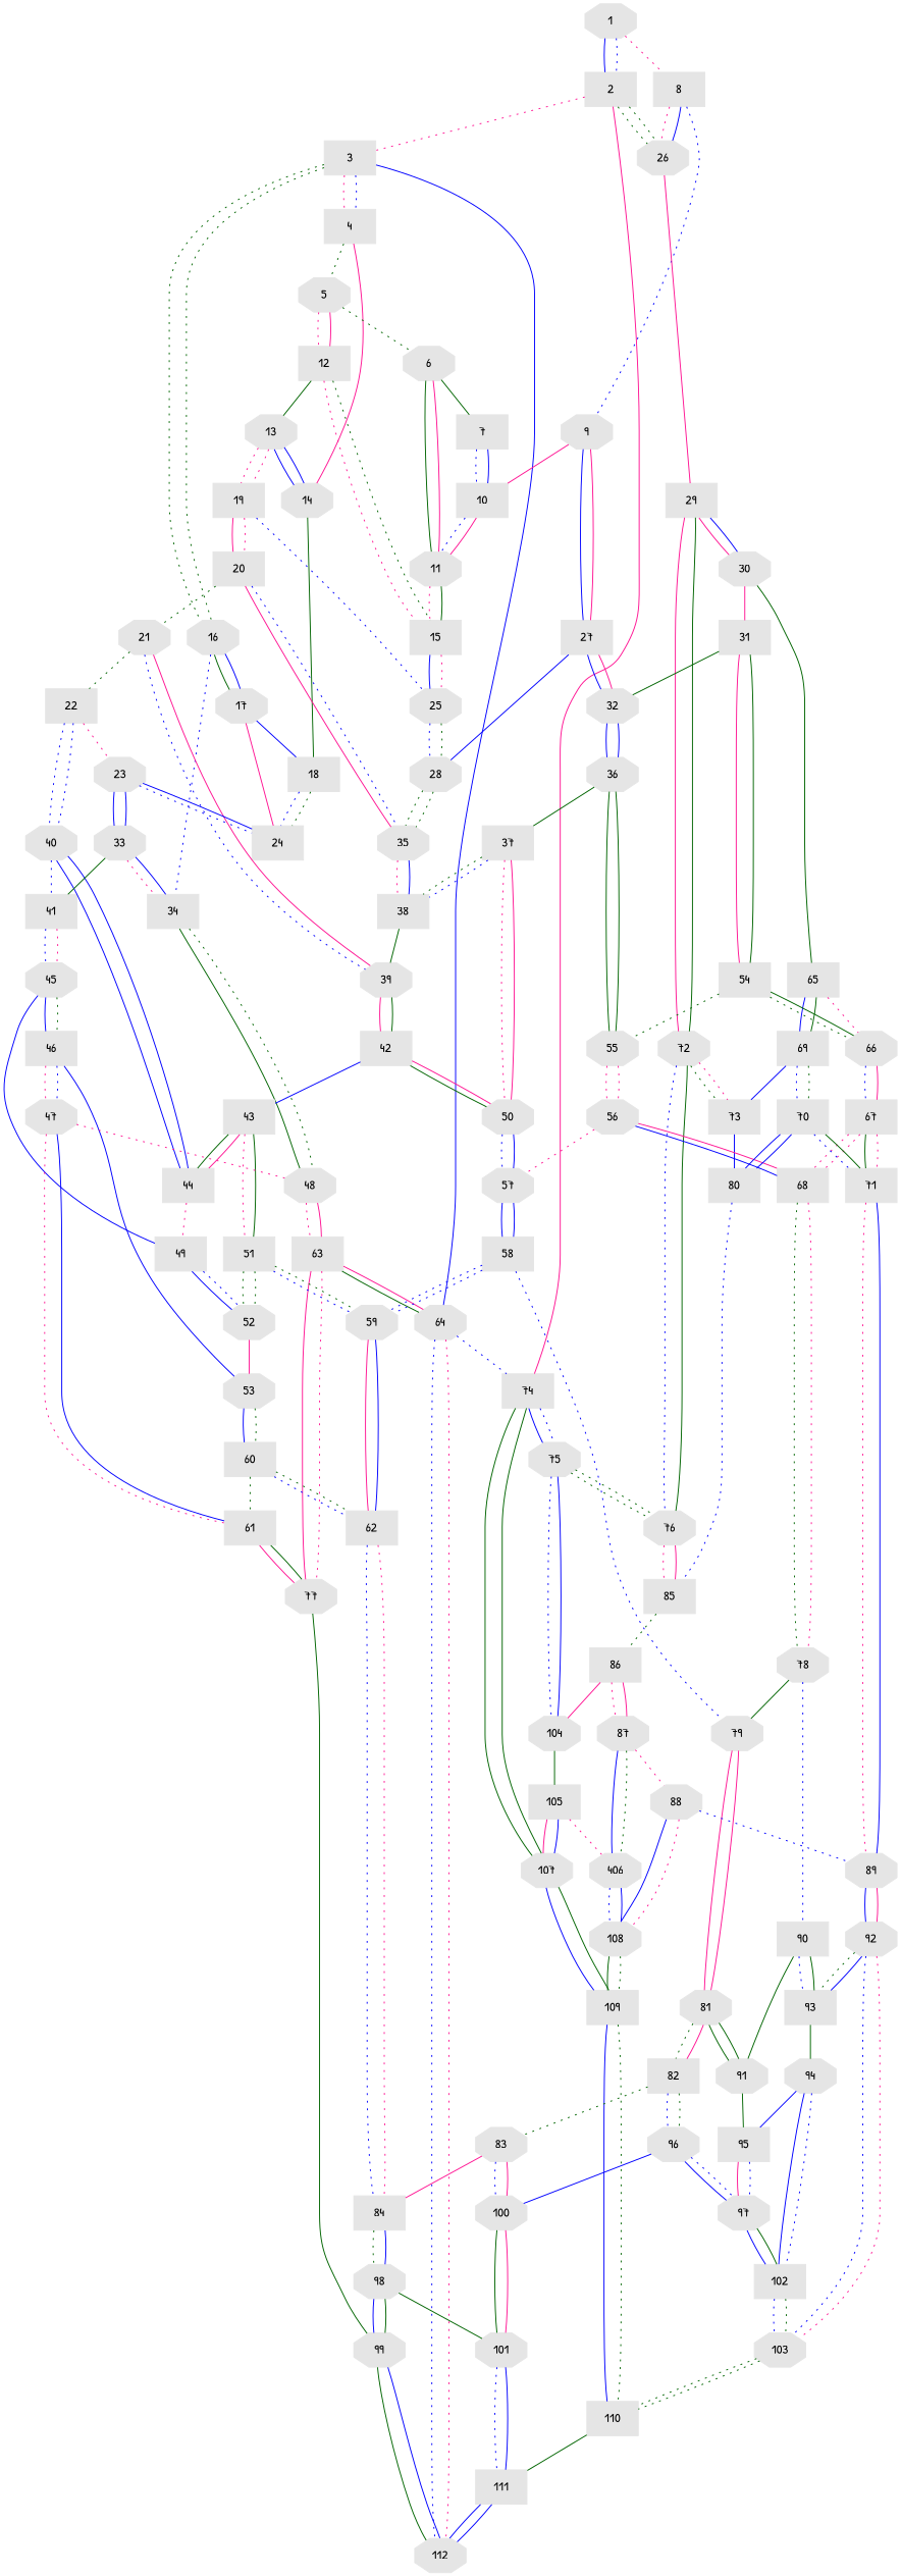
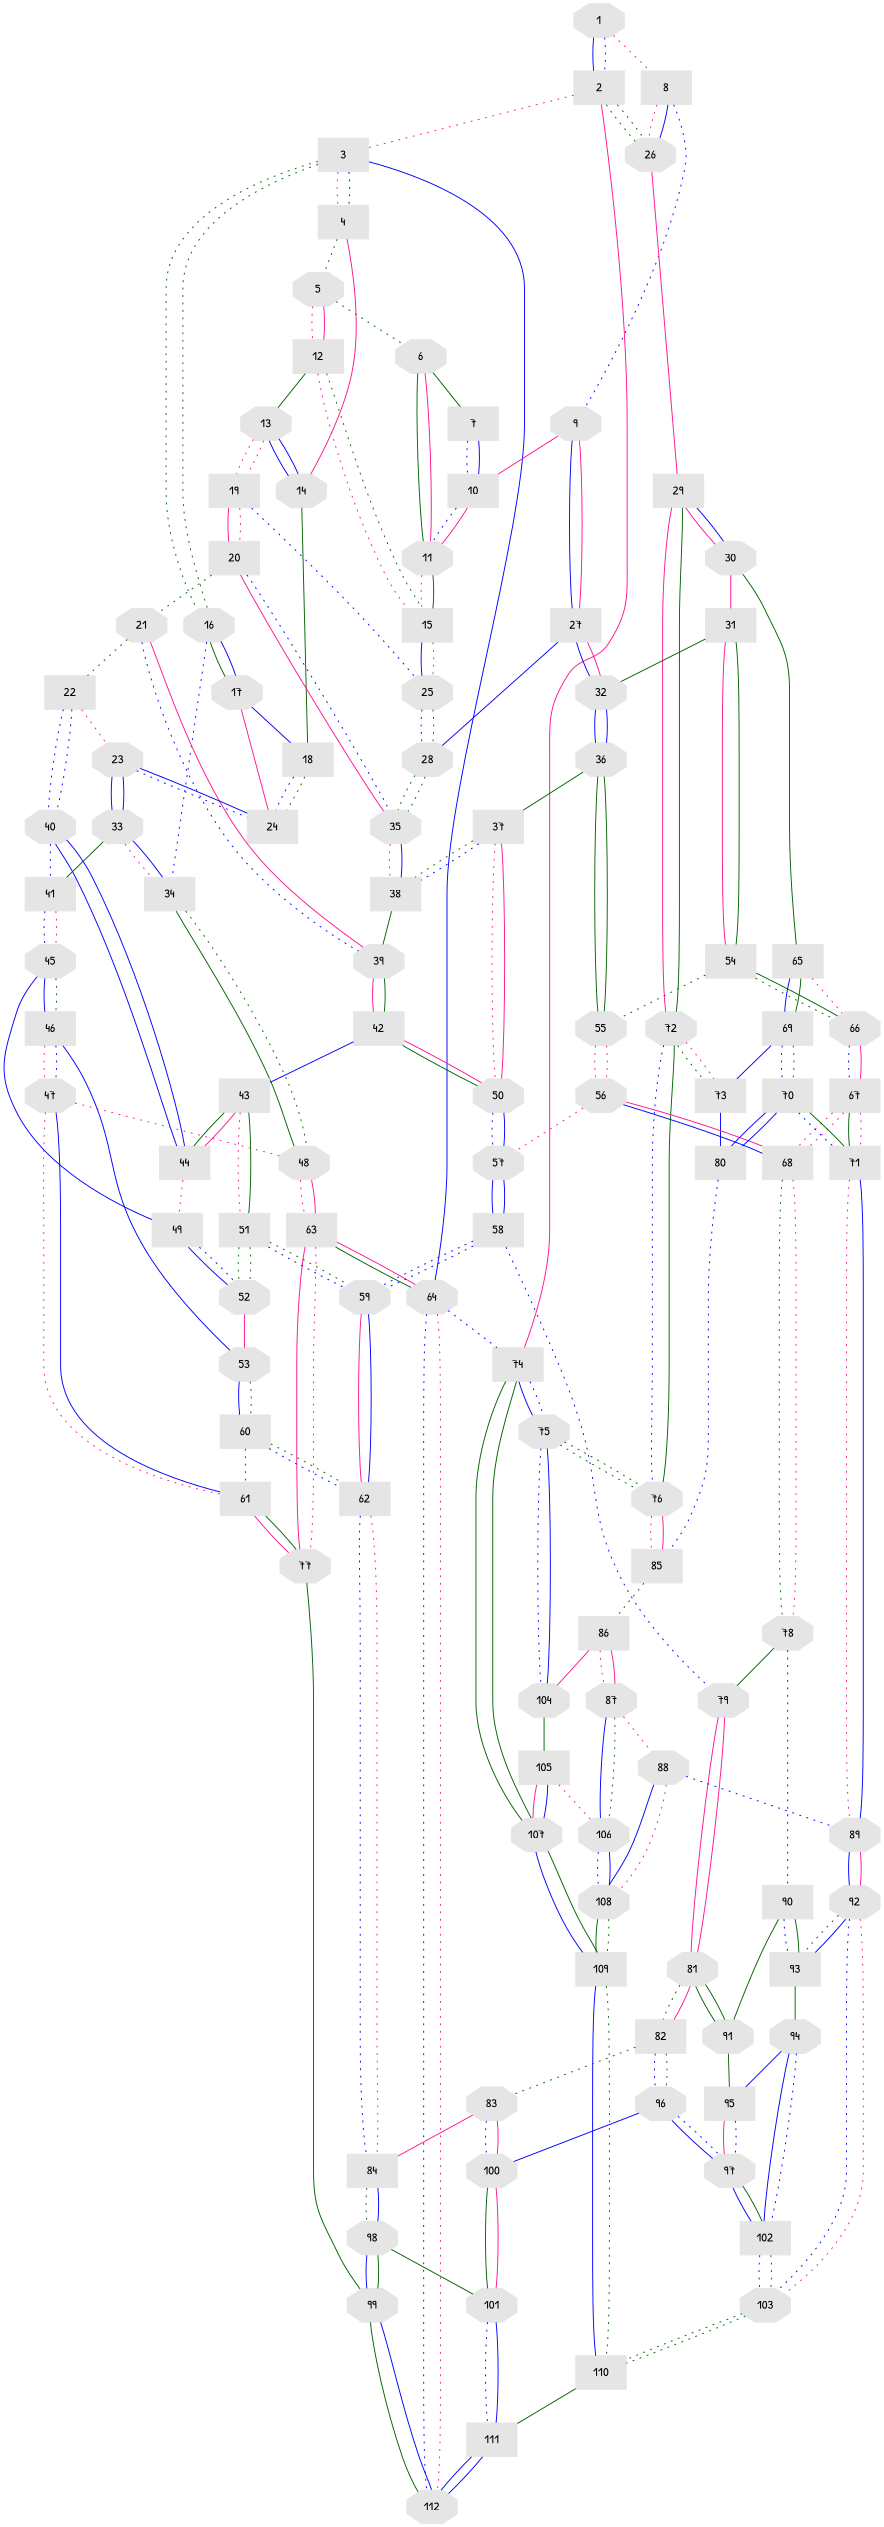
  graph {
    fontname="Patrick Hand"
    node [color=gray90 fontname="Patrick Hand" shape=octagon style=filled]
    edge [color=blue fontname="Patrick Hand" style=solid]
    2 [shape=box]
    1
    8 [shape=box]
    3 [shape=box]
    26
    74 [shape=box]
    9
    4 [shape=box]
    16
    64
    29 [shape=box]
    75
    107
    5
    14
    17
    34 [shape=box]
    112
    6
    12 [shape=box]
    18 [shape=box]
    7 [shape=box]
    11
    15 [shape=box]
    13
    10 [shape=box]
    27 [shape=box]
    28
    32
    25
    19 [shape=box]
    20 [shape=box]
    24 [shape=box]
    48
    21
    35
    22 [shape=box]
    39
    38 [shape=box]
    23
    40
    42 [shape=box]
    33
    41 [shape=box]
    44 [shape=box]
    30
    72
    36
    31 [shape=box]
    65 [shape=box]
    73 [shape=box]
    76
    54 [shape=box]
    66
    69 [shape=box]
    55
    37 [shape=box]
    45
    63 [shape=box]
    50
    56
    57
    43 [shape=box]
    49 [shape=box]
    46 [shape=box]
    51 [shape=box]
    52
    59
    47
    53
    61 [shape=box]
    60 [shape=box]
    77
    58 [shape=box]
    62 [shape=box]
    67 [shape=box]
    68 [shape=box]
    78
    79
    81
    84 [shape=box]
    99
    98
    70 [shape=box]
    71 [shape=box]
    89
    90 [shape=box]
    80 [shape=box]
    85 [shape=box]
    92
    104
    109 [shape=box]
    105 [shape=box]
    86 [shape=box]
    91
    93 [shape=box]
    82 [shape=box]
    83
    96
    95 [shape=box]
    100
    97
    101
    87
    88
-   106 [label=406]
+   106
    108
    103
    94
    110 [shape=box]
    102 [shape=box]
    111 [shape=box]
    2 -- 3 [color=deeppink style=dotted]
    2 -- 26 [color=darkgreen style=dotted]
    2 -- 26 [color=darkgreen style=dotted]
    2 -- 74 [color=deeppink]
    1 -- 2
    1 -- 2 [style=dotted]
    1 -- 8 [color=deeppink style=dotted]
    8 -- 26 [color=deeppink style=dotted]
    8 -- 26
    8 -- 9 [style=dotted]
    3 -- 4 [color=deeppink style=dotted]
    3 -- 4 [style=dotted]
    3 -- 16 [color=darkgreen style=dotted]
    3 -- 16 [color=darkgreen style=dotted]
    3 -- 64
    26 -- 29 [color=deeppink]
    74 -- 75
    74 -- 75 [style=dotted]
    74 -- 107 [color=darkgreen]
    74 -- 107 [color=darkgreen]
    9 -- 10 [color=deeppink]
    9 -- 27
    9 -- 27 [color=deeppink]
    4 -- 5 [color=darkgreen style=dotted]
    4 -- 14 [color=deeppink]
    16 -- 17 [color=darkgreen]
    16 -- 17
    16 -- 34 [style=dotted]
    64 -- 74 [style=dotted]
    64 -- 112 [style=dotted]
    64 -- 112 [color=deeppink style=dotted]
    29 -- 30 [color=deeppink]
    29 -- 30
    29 -- 72 [color=deeppink]
    29 -- 72 [color=darkgreen]
    75 -- 76 [color=darkgreen style=dotted]
    75 -- 76 [color=darkgreen style=dotted]
    75 -- 104 [style=dotted]
    75 -- 104
    107 -- 109
    107 -- 109 [color=darkgreen]
    5 -- 6 [color=darkgreen style=dotted]
    5 -- 12 [color=deeppink style=dotted]
    5 -- 12 [color=deeppink]
    14 -- 18 [color=darkgreen]
    17 -- 18
    17 -- 24 [color=deeppink]
    34 -- 48 [color=darkgreen]
    34 -- 48 [color=darkgreen style=dotted]
    6 -- 7 [color=darkgreen]
    6 -- 11 [color=darkgreen]
    6 -- 11 [color=deeppink]
    12 -- 15 [color=deeppink style=dotted]
    12 -- 15 [color=darkgreen style=dotted]
    12 -- 13 [color=darkgreen]
    18 -- 24 [style=dotted]
    18 -- 24 [color=darkgreen style=dotted]
    7 -- 10 [style=dotted]
    7 -- 10
    11 -- 15 [color=deeppink style=dotted]
    11 -- 15 [color=darkgreen]
    15 -- 25
    15 -- 25 [color=deeppink style=dotted]
    13 -- 14
    13 -- 14
    13 -- 19 [color=deeppink style=dotted]
    13 -- 19 [color=deeppink style=dotted]
    10 -- 11 [style=dotted]
    10 -- 11 [color=deeppink]
    27 -- 28
    27 -- 32
    27 -- 32 [color=deeppink]
    28 -- 35 [color=darkgreen style=dotted]
    28 -- 35 [color=darkgreen style=dotted]
    32 -- 36
    32 -- 36
    25 -- 28 [style=dotted]
    25 -- 28 [color=darkgreen style=dotted]
    19 -- 25 [style=dotted]
    19 -- 20 [color=deeppink]
    19 -- 20 [color=deeppink style=dotted]
    20 -- 21 [color=darkgreen style=dotted]
    20 -- 35 [color=deeppink]
    20 -- 35 [style=dotted]
    48 -- 63 [color=deeppink style=dotted]
    48 -- 63 [color=deeppink]
    21 -- 22 [color=darkgreen style=dotted]
    21 -- 39 [style=dotted]
    21 -- 39 [color=deeppink]
    35 -- 38 [color=deeppink style=dotted]
    35 -- 38
    22 -- 23 [color=deeppink style=dotted]
    22 -- 40 [style=dotted]
    22 -- 40 [style=dotted]
    39 -- 42 [color=deeppink]
    39 -- 42 [color=darkgreen]
    38 -- 39 [color=darkgreen]
    23 -- 24 [style=dotted]
    23 -- 24
    23 -- 33
    23 -- 33
    40 -- 41 [style=dotted]
    40 -- 44
    40 -- 44
    42 -- 50 [color=darkgreen]
    42 -- 50 [color=deeppink]
    42 -- 43
    33 -- 34 [color=deeppink style=dotted]
    33 -- 34
    33 -- 41 [color=darkgreen]
    41 -- 45 [style=dotted]
    41 -- 45 [color=deeppink style=dotted]
    44 -- 49 [color=deeppink style=dotted]
    30 -- 31 [color=deeppink]
    30 -- 65 [color=darkgreen]
    72 -- 73 [color=darkgreen style=dotted]
    72 -- 73 [color=deeppink style=dotted]
    72 -- 76 [style=dotted]
    72 -- 76 [color=darkgreen]
    36 -- 55 [color=darkgreen]
    36 -- 55 [color=darkgreen]
    36 -- 37 [color=darkgreen]
    31 -- 32 [color=darkgreen]
    31 -- 54 [color=deeppink]
    31 -- 54 [color=darkgreen]
    65 -- 66 [color=deeppink style=dotted]
    65 -- 69
    65 -- 69 [color=darkgreen]
    73 -- 80
    76 -- 85 [color=deeppink style=dotted]
    76 -- 85 [color=deeppink]
    54 -- 66 [color=darkgreen style=dotted]
    54 -- 66 [color=darkgreen]
    54 -- 55 [color=darkgreen style=dotted]
    66 -- 67 [style=dotted]
    66 -- 67 [color=deeppink]
    69 -- 73
    69 -- 70 [style=dotted]
    69 -- 70 [color=darkgreen style=dotted]
    55 -- 56 [color=deeppink style=dotted]
    55 -- 56 [color=deeppink style=dotted]
    37 -- 38 [color=darkgreen style=dotted]
    37 -- 38 [style=dotted]
    37 -- 50 [color=deeppink style=dotted]
    37 -- 50 [color=deeppink]
    45 -- 49
    45 -- 46
    45 -- 46 [color=darkgreen style=dotted]
    63 -- 64 [color=darkgreen]
    63 -- 64 [color=deeppink]
    63 -- 77 [color=deeppink]
    63 -- 77 [color=deeppink style=dotted]
    50 -- 57 [style=dotted]
    50 -- 57
    56 -- 57 [color=deeppink style=dotted]
    56 -- 68
    56 -- 68 [color=deeppink]
    57 -- 58
    57 -- 58
    43 -- 44 [color=darkgreen]
    43 -- 44 [color=deeppink]
    43 -- 51 [color=deeppink style=dotted]
    43 -- 51 [color=darkgreen]
    49 -- 52
    49 -- 52 [style=dotted]
    46 -- 47 [color=deeppink style=dotted]
    46 -- 47 [style=dotted]
    46 -- 53
    51 -- 52 [color=darkgreen style=dotted]
    51 -- 52 [color=darkgreen style=dotted]
    51 -- 59 [style=dotted]
    51 -- 59 [color=darkgreen style=dotted]
    52 -- 53 [color=deeppink]
    59 -- 62 [color=deeppink]
    59 -- 62
    47 -- 48 [color=deeppink style=dotted]
    47 -- 61 [color=deeppink style=dotted]
    47 -- 61
    53 -- 60
    53 -- 60 [color=darkgreen style=dotted]
    61 -- 77 [color=deeppink]
    61 -- 77 [color=darkgreen]
    60 -- 61 [color=darkgreen style=dotted]
    60 -- 62 [style=dotted]
    60 -- 62 [color=darkgreen style=dotted]
    77 -- 99 [color=darkgreen]
    58 -- 59 [style=dotted]
    58 -- 59 [style=dotted]
    58 -- 79 [style=dotted]
    62 -- 84 [style=dotted]
    62 -- 84 [color=deeppink style=dotted]
    67 -- 68 [color=deeppink style=dotted]
    67 -- 68 [color=deeppink style=dotted]
    67 -- 71 [color=darkgreen]
    67 -- 71 [color=deeppink style=dotted]
    68 -- 78 [color=darkgreen style=dotted]
    68 -- 78 [color=deeppink style=dotted]
    78 -- 79 [color=darkgreen]
    78 -- 90 [style=dotted]
    79 -- 81 [color=deeppink]
    79 -- 81 [color=deeppink]
    81 -- 91 [color=darkgreen]
    81 -- 91 [color=darkgreen]
    81 -- 82 [color=darkgreen style=dotted]
    81 -- 82 [color=deeppink]
    84 -- 98 [color=darkgreen style=dotted]
    84 -- 98
    99 -- 112 [color=darkgreen]
    99 -- 112
    98 -- 99
    98 -- 99 [color=darkgreen]
    98 -- 101 [color=darkgreen]
    70 -- 71 [style=dotted]
    70 -- 71 [color=darkgreen]
    70 -- 80
    70 -- 80
    71 -- 89 [color=deeppink style=dotted]
    71 -- 89
    89 -- 92
    89 -- 92 [color=deeppink]
    90 -- 91 [color=darkgreen]
    90 -- 93 [style=dotted]
    90 -- 93 [color=darkgreen]
    80 -- 85 [style=dotted]
    85 -- 86 [color=darkgreen style=dotted]
    92 -- 93 [color=darkgreen style=dotted]
    92 -- 93
    92 -- 103 [style=dotted]
    92 -- 103 [color=deeppink style=dotted]
    104 -- 105 [color=darkgreen]
    109 -- 110
    109 -- 110 [color=darkgreen style=dotted]
    105 -- 107 [color=deeppink]
    105 -- 107
    105 -- 106 [color=deeppink style=dotted]
    86 -- 104 [color=deeppink]
    86 -- 87 [color=deeppink style=dotted]
    86 -- 87 [color=deeppink]
    91 -- 95 [color=darkgreen]
    93 -- 94 [color=darkgreen]
    82 -- 83 [color=darkgreen style=dotted]
    82 -- 96 [style=dotted]
    82 -- 96 [color=darkgreen style=dotted]
    83 -- 84 [color=deeppink]
    83 -- 100 [style=dotted]
    83 -- 100 [color=deeppink]
    96 -- 100
    96 -- 97
    96 -- 97 [style=dotted]
    95 -- 97 [color=deeppink]
    95 -- 97 [style=dotted]
    100 -- 101 [color=darkgreen]
    100 -- 101 [color=deeppink]
    97 -- 102
    97 -- 102 [color=darkgreen]
    101 -- 111 [style=dotted]
    101 -- 111
    87 -- 88 [color=deeppink style=dotted]
    87 -- 106
    87 -- 106 [color=darkgreen style=dotted]
    88 -- 89 [style=dotted]
    88 -- 108
    88 -- 108 [color=deeppink style=dotted]
    106 -- 108 [style=dotted]
    106 -- 108
    108 -- 109 [color=darkgreen]
    108 -- 109 [color=darkgreen style=dotted]
    103 -- 110 [color=darkgreen style=dotted]
    103 -- 110 [color=darkgreen style=dotted]
    94 -- 95
    94 -- 102
    94 -- 102 [style=dotted]
    110 -- 111 [color=darkgreen]
    102 -- 103 [style=dotted]
    102 -- 103 [color=darkgreen style=dotted]
    111 -- 112
    111 -- 112
  }
